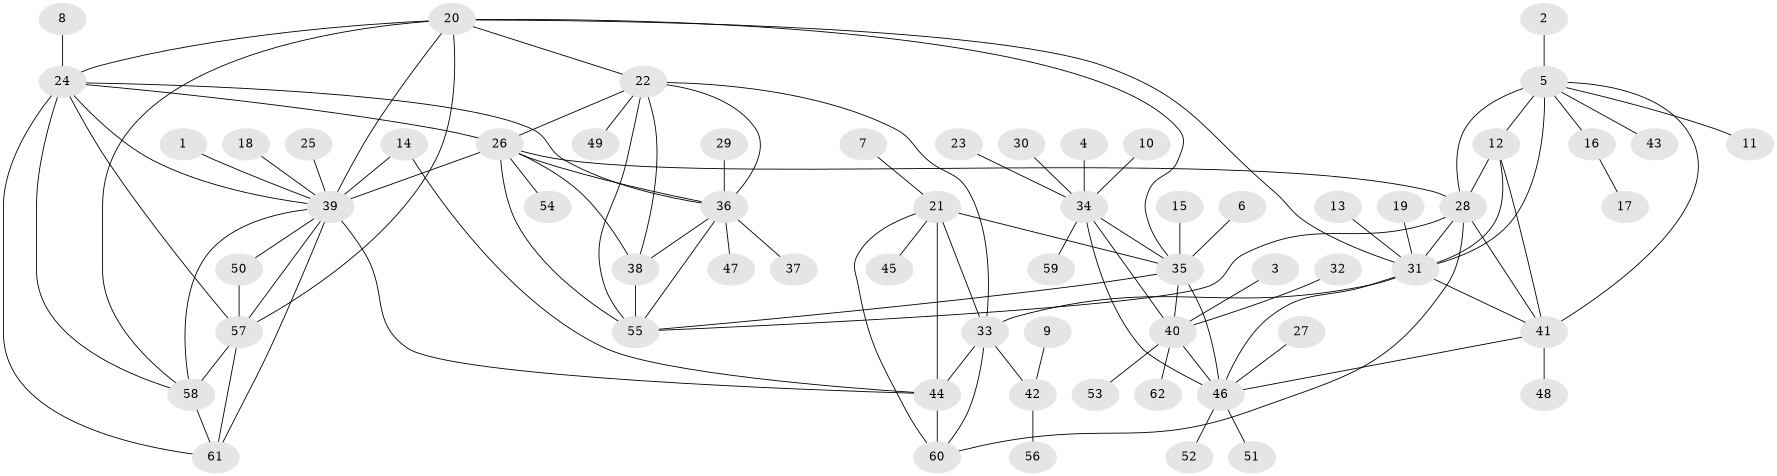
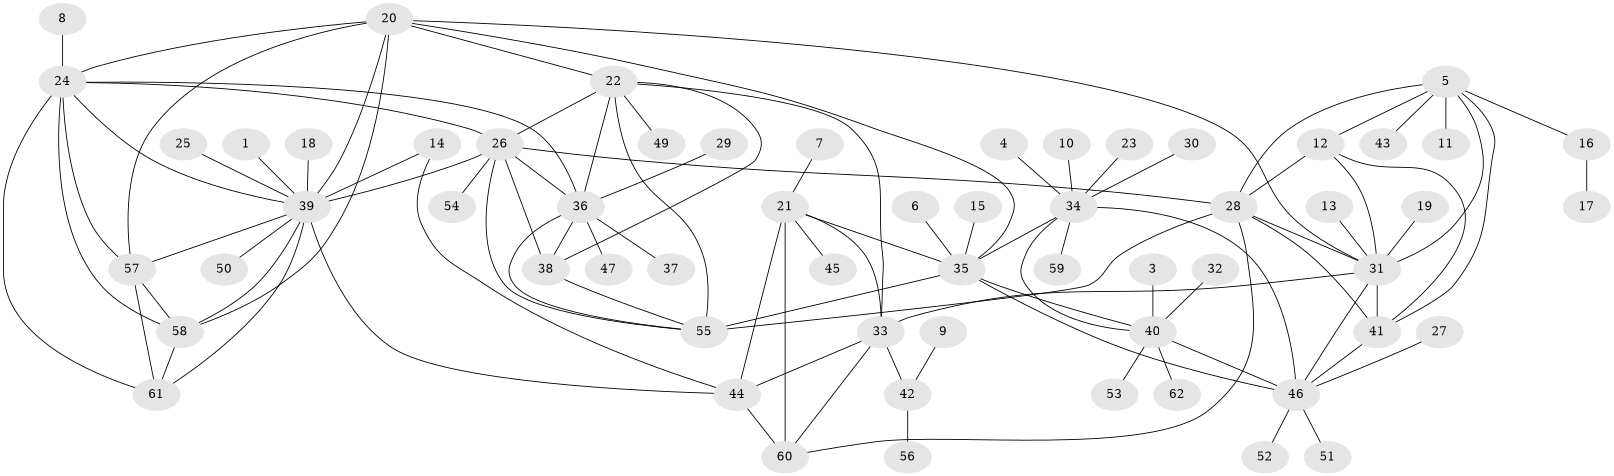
  graph {
    node [color=gray90 style=filled]
    edge [weight=1.0]
    1
    39
    44
    57
    58
    61
    50
-   2
    5
    11
    12
    16
    28
    31
    41
    43
    3
    40
    46
    53
    62
    4
    34
    35
    59
    17
    60
    55
    33
-   48
    6
    7
    21
    45
    8
    24
    26
    36
    9
    42
    56
    10
    13
    14
    15
    18
    19
    20
    22
    38
    49
    54
    37
    47
    23
    25
    27
    51
    52
    29
    30
    32
    1 -- 39
    39 -- 44 [weight=3.0]
    39 -- 57
    39 -- 58
    39 -- 61
    39 -- 50
    44 -- 60 [weight=2.0]
    57 -- 58
    57 -- 61
    58 -- 61
-   50 -- 57
-   2 -- 5
    5 -- 11
    5 -- 12 [weight=2.0]
    5 -- 16
    5 -- 28 [weight=2.0]
    5 -- 31 [weight=2.0]
    5 -- 41 [weight=2.0]
    5 -- 43
    12 -- 28
    12 -- 31
    12 -- 41
    16 -- 17
    28 -- 31 [weight=2.0]
    28 -- 41
    28 -- 60
    28 -- 55
    31 -- 41
    31 -- 46
    31 -- 33
    41 -- 46
-   41 -- 48
    3 -- 40
    40 -- 46 [weight=2.0]
    40 -- 53
    40 -- 62
    46 -- 51
    46 -- 52
    4 -- 34
    34 -- 40
    34 -- 46 [weight=2.0]
    34 -- 35 [weight=2.0]
    34 -- 59
    35 -- 40 [weight=2.0]
    35 -- 46 [weight=4.0]
    35 -- 55
    33 -- 44 [weight=2.0]
    33 -- 60
    33 -- 42
    6 -- 35
    7 -- 21
    21 -- 44 [weight=4.0]
    21 -- 35
    21 -- 60 [weight=2.0]
    21 -- 33 [weight=2.0]
    21 -- 45
    8 -- 24
    24 -- 39
    24 -- 57
    24 -- 58
    24 -- 61
    24 -- 26
    24 -- 36
    26 -- 39
    26 -- 28
    26 -- 55
    26 -- 36
    26 -- 38
    26 -- 54
    36 -- 55
    36 -- 38
    36 -- 37
    36 -- 47
    9 -- 42
    42 -- 56
    10 -- 34
    13 -- 31
    14 -- 39
    14 -- 44
    15 -- 35
    18 -- 39
    19 -- 31
    20 -- 39
    20 -- 57
    20 -- 58
    20 -- 31
    20 -- 35
    20 -- 24
    20 -- 22
    22 -- 55 [weight=2.0]
    22 -- 33
    22 -- 26 [weight=2.0]
    22 -- 36 [weight=2.0]
    22 -- 38 [weight=2.0]
    22 -- 49
    38 -- 55
    23 -- 34
    25 -- 39
    27 -- 46
    29 -- 36
    30 -- 34
    32 -- 40
  }
